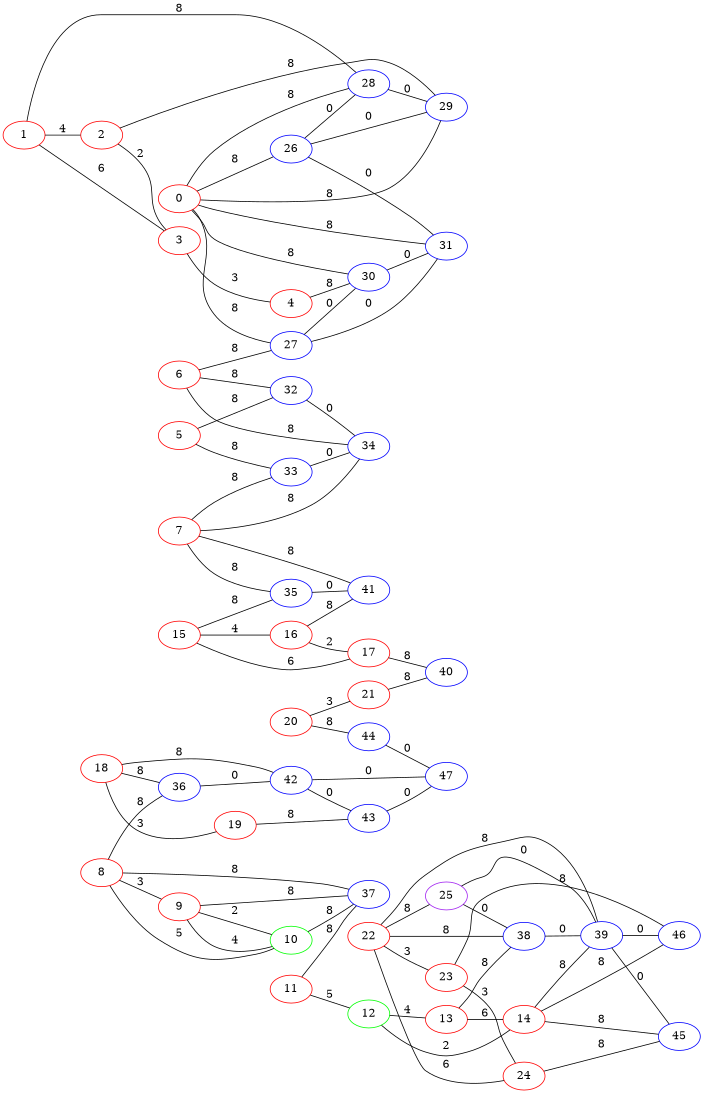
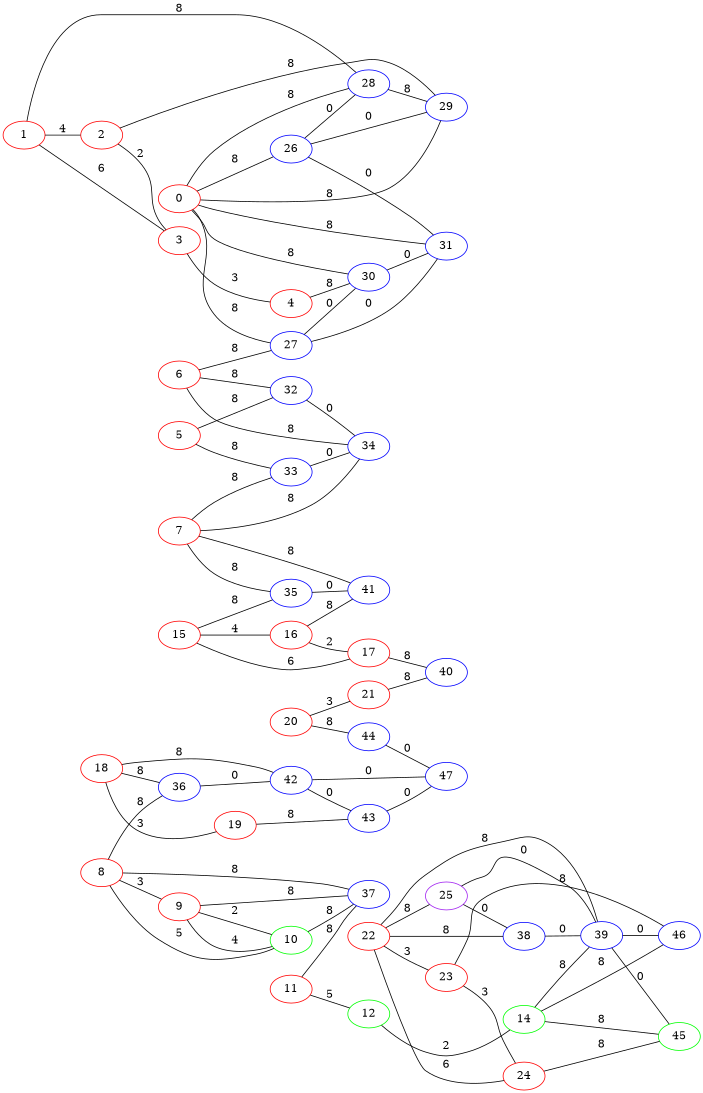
  graph {
    rankdir=LR
    node [color=red weight=1]
    26 [color=blue weight=3]
    0
    27 [color=blue weight=3]
    28 [color=blue weight=3]
    29 [color=blue weight=3]
    30 [color=blue weight=3]
    31 [color=blue weight=3]
    1
    2
    3
    4
    32 [color=blue weight=3]
    5
    33 [color=blue weight=3]
    34 [color=blue weight=3]
    6
    7
    35 [color=blue weight=3]
    41 [color=blue weight=3]
    8
    9
    10 [color=green weight=2]
    36 [color=blue weight=3]
    37 [color=blue weight=3]
    42 [color=blue weight=3]
    11
    12 [color=green weight=2]
-   13
-   14
+   14 [color=green]
    38 [color=blue weight=3]
    39 [color=blue weight=3]
-   45 [color=blue weight=3]
+   45 [color=green weight=3]
    46 [color=blue weight=3]
    15
    16
    17
    40 [color=blue weight=3]
    18
    19
    43 [color=blue weight=3]
    47 [color=blue weight=3]
    20
    21
    44 [color=blue weight=3]
    22
    23
    24
    25 [color=purple weight=4]
    26 -- 28 [label=0]
    26 -- 29 [label=0]
    26 -- 31 [label=0]
    0 -- 26 [label=8]
    0 -- 27 [label=8]
    0 -- 28 [label=8]
    0 -- 29 [label=8]
    0 -- 30 [label=8]
    0 -- 31 [label=8]
    27 -- 30 [label=0]
    27 -- 31 [label=0]
-   28 -- 29 [label=0]
+   28 -- 29 [label=8]
    30 -- 31 [label=0]
    1 -- 28 [label=8]
    1 -- 2 [label=4]
    1 -- 3 [label=6]
    2 -- 29 [label=8]
    2 -- 3 [label=2]
    3 -- 4 [label=3]
    4 -- 30 [label=8]
    32 -- 34 [label=0]
    5 -- 32 [label=8]
    5 -- 33 [label=8]
    33 -- 34 [label=0]
    6 -- 27 [label=8]
    6 -- 32 [label=8]
    6 -- 34 [label=8]
    7 -- 33 [label=8]
    7 -- 34 [label=8]
    7 -- 35 [label=8]
    7 -- 41 [label=8]
    35 -- 41 [label=0]
    8 -- 9 [label=3]
    8 -- 10 [label=5]
    8 -- 36 [label=8]
    8 -- 37 [label=8]
    9 -- 10 [label=4]
    9 -- 10 [label=2]
    9 -- 37 [label=8]
    10 -- 37 [label=8]
    36 -- 42 [label=0]
    42 -- 43 [label=0]
    42 -- 47 [label=0]
    11 -- 37 [label=8]
    11 -- 12 [label=5]
-   12 -- 13 [label=4]
    12 -- 14 [label=2]
-   13 -- 14 [label=6]
-   13 -- 38 [label=8]
    14 -- 39 [label=8]
    14 -- 45 [label=8]
    14 -- 46 [label=8]
    38 -- 39 [label=0]
    39 -- 45 [label=0]
    39 -- 46 [label=0]
    15 -- 35 [label=8]
    15 -- 16 [label=4]
    15 -- 17 [label=6]
    16 -- 41 [label=8]
    16 -- 17 [label=2]
    17 -- 40 [label=8]
    18 -- 36 [label=8]
    18 -- 42 [label=8]
    18 -- 19 [label=3]
    19 -- 43 [label=8]
    43 -- 47 [label=0]
    20 -- 21 [label=3]
    20 -- 44 [label=8]
    21 -- 40 [label=8]
    44 -- 47 [label=0]
    22 -- 38 [label=8]
    22 -- 39 [label=8]
    22 -- 23 [label=3]
    22 -- 24 [label=6]
    22 -- 25 [label=8]
    23 -- 46 [label=8]
    23 -- 24 [label=3]
    24 -- 45 [label=8]
    25 -- 38 [label=0]
    25 -- 39 [label=0]
  }
